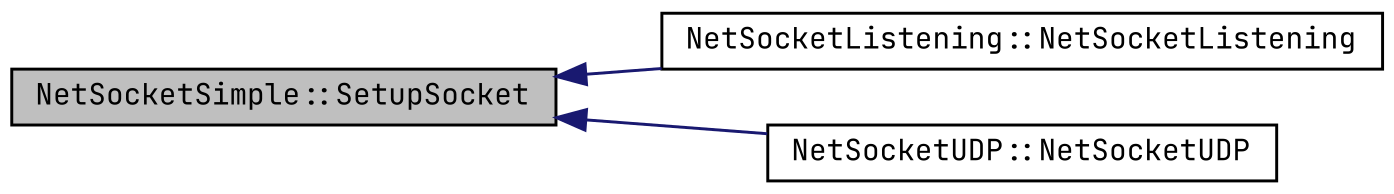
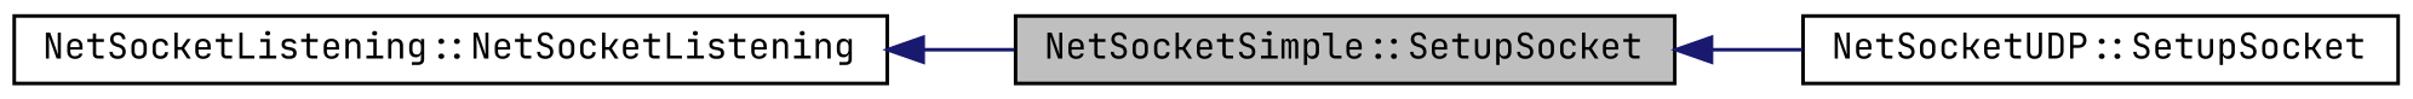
  digraph {
    fontname="JetBrains Mono"
    rankdir=LR
    node [color=black fillcolor=white fontname="JetBrains Mono" fontsize=10 shape=record style=filled]
    edge [color=midnightblue dir=back fontname="JetBrains Mono" fontsize=10 labelfontname=FreeSans labelfontsize=10 style=solid]
    n1 [fillcolor=grey75 fontcolor=black height=0.2 label="NetSocketSimple::SetupSocket" width=0.4]
    n2 [height=0.2 label="NetSocketListening::NetSocketListening" width=0.4]
-   n3 [height=0.2 label="NetSocketUDP::NetSocketUDP" width=0.4]
-   n1 -> n2
+   n3 [height=0.2 label="NetSocketUDP::SetupSocket" width=0.4]
+   n2 -> n1
    n1 -> n3
  }
